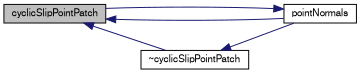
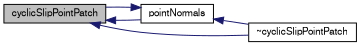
  digraph {
    rankdir=LR
    node [color=black fontname=FreeSans fontsize=10 shape=record]
    edge [color=midnightblue dir=back fontname=FreeSans fontsize=10 labelfontname=FreeSans labelfontsize=10 style=solid]
    n1 [fillcolor=grey75 fontcolor=black height=0.2 label=cyclicSlipPointPatch style=filled width=0.4]
    n2 [height=0.2 label=pointNormals width=0.4]
    n3 [height=0.2 label="~cyclicSlipPointPatch" width=0.4]
    n1 -> n2
    n1 -> n3
    n2 -> n1
-   n3 -> n2
+   n2 -> n3
  }
